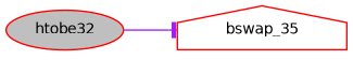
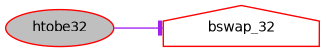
  digraph {
    rankdir=LR
    node [color=red fontname=Helvetica fontsize=10 style=filled]
    n1 [fillcolor=grey75 fontcolor=black height=0.2 label=htobe32 shape=ellipse width=0.4]
-   n2 [fillcolor=white height=0.2 label=bswap_35 shape=house width=0.4]
+   n2 [fillcolor=white height=0.2 label=bswap_32 shape=house width=0.4]
    n1 -> n2 [color=purple fontname=Helvetica fontsize=10 labelfontname=Helvetica labelfontsize=10 style=solid arrowhead=tee]
  }
